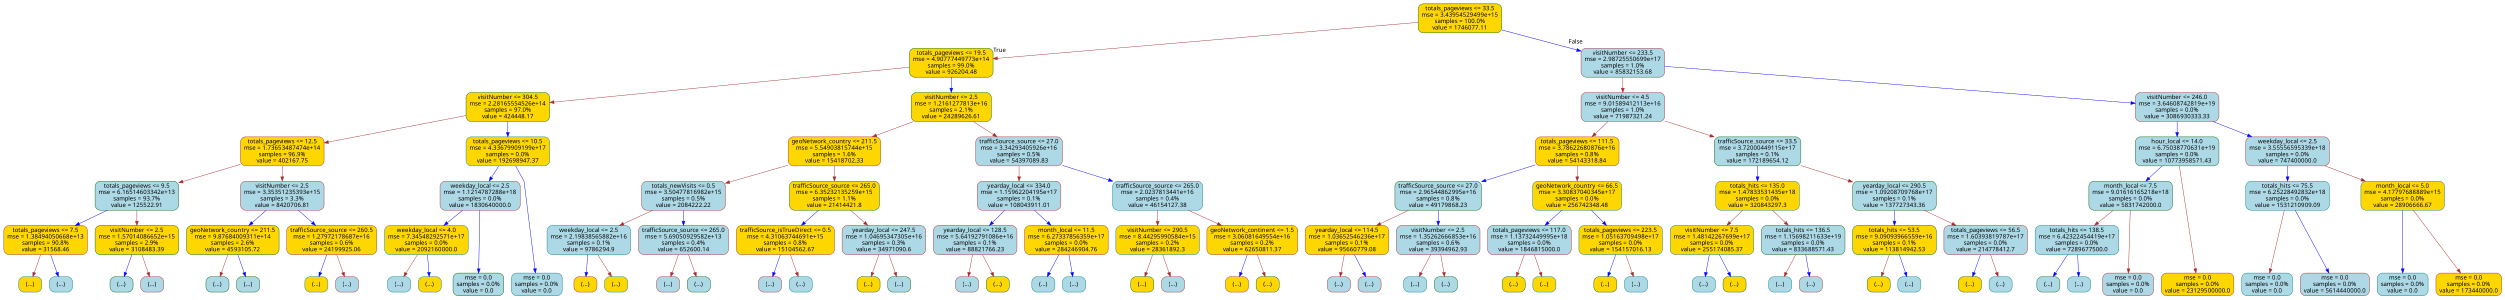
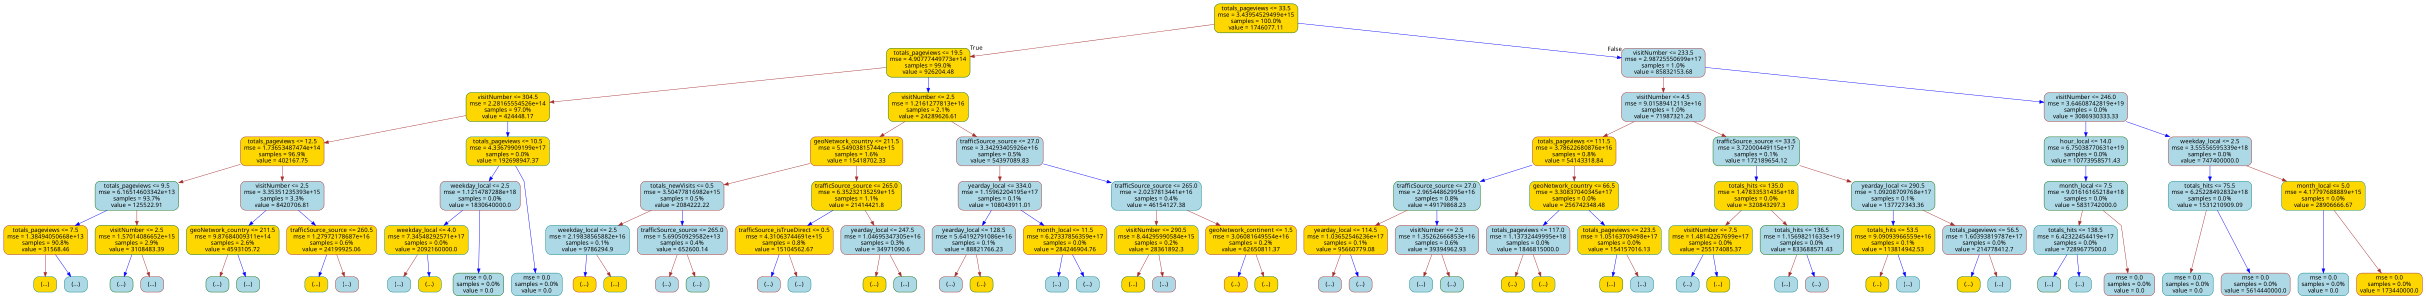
  digraph {
    ranksep=equally
    splines=polyline
    fontname="Noto Sans"
    node [color=brown fillcolor=lightblue fontname="Noto Sans" shape=box style="filled, rounded"]
    edge [fontname="Noto Sans" color=brown]
    n1 [color=darkgreen fillcolor=gold label="totals_pageviews <= 33.5\nmse = 3.43954529499e+15\nsamples = 100.0%\nvalue = 1746077.11"]
    n2 [color=darkgreen fillcolor=gold label="totals_pageviews <= 19.5\nmse = 4.90777449773e+14\nsamples = 99.0%\nvalue = 926204.48"]
    n3 [label="visitNumber <= 233.5\nmse = 2.98725550699e+17\nsamples = 1.0%\nvalue = 85832153.68"]
    n4 [color=darkgreen fillcolor=gold label="visitNumber <= 304.5\nmse = 2.28165554526e+14\nsamples = 97.0%\nvalue = 424448.17"]
    n5 [color=darkgreen fillcolor=gold label="visitNumber <= 2.5\nmse = 1.2161277813e+16\nsamples = 2.1%\nvalue = 24289626.61"]
    n6 [label="visitNumber <= 4.5\nmse = 9.01589412113e+16\nsamples = 1.0%\nvalue = 71987321.24"]
    n7 [label="visitNumber <= 246.0\nmse = 3.64608742819e+19\nsamples = 0.0%\nvalue = 3086930333.33"]
    n8 [fillcolor=gold label="totals_pageviews <= 12.5\nmse = 1.73653487474e+14\nsamples = 96.9%\nvalue = 402167.75"]
    n9 [color=teal fillcolor=gold label="totals_pageviews <= 10.5\nmse = 4.33679909199e+17\nsamples = 0.0%\nvalue = 192698947.37"]
    n10 [fillcolor=gold label="geoNetwork_country <= 211.5\nmse = 5.54903815744e+15\nsamples = 1.6%\nvalue = 15418702.33"]
    n11 [label="trafficSource_source <= 27.0\nmse = 3.34293405926e+16\nsamples = 0.5%\nvalue = 54397089.83"]
    n12 [fillcolor=gold label="totals_pageviews <= 111.5\nmse = 3.78622680876e+16\nsamples = 0.8%\nvalue = 54143318.84"]
    n13 [color=darkgreen label="trafficSource_source <= 33.5\nmse = 3.72000449115e+17\nsamples = 0.1%\nvalue = 172189654.12"]
    n14 [color=darkgreen label="hour_local <= 14.0\nmse = 6.75038770631e+19\nsamples = 0.0%\nvalue = 10773958571.43"]
    n15 [label="weekday_local <= 2.5\nmse = 3.55556595339e+18\nsamples = 0.0%\nvalue = 747400000.0"]
    n16 [color=darkgreen label="totals_pageviews <= 9.5\nmse = 6.16514603342e+13\nsamples = 93.7%\nvalue = 125522.91"]
    n17 [label="visitNumber <= 2.5\nmse = 3.35351235393e+15\nsamples = 3.3%\nvalue = 8420706.81"]
    n18 [label="weekday_local <= 2.5\nmse = 1.1214787288e+18\nsamples = 0.0%\nvalue = 1830640000.0"]
    n19 [label="totals_newVisits <= 0.5\nmse = 3.50477816982e+15\nsamples = 0.5%\nvalue = 2084222.22"]
    n20 [color=darkgreen fillcolor=gold label="trafficSource_source <= 265.0\nmse = 6.35232135259e+15\nsamples = 1.1%\nvalue = 21414421.8"]
    n21 [label="yearday_local <= 334.0\nmse = 1.15962204195e+17\nsamples = 0.1%\nvalue = 108043911.01"]
    n22 [color=teal label="trafficSource_source <= 265.0\nmse = 2.0237813441e+16\nsamples = 0.4%\nvalue = 46154127.38"]
    n23 [color=darkgreen label="trafficSource_source <= 27.0\nmse = 2.96544862995e+16\nsamples = 0.8%\nvalue = 49179868.23"]
    n24 [color=teal fillcolor=gold label="geoNetwork_country <= 66.5\nmse = 3.30837040345e+17\nsamples = 0.0%\nvalue = 256742348.48"]
    n25 [color=teal fillcolor=gold label="totals_hits <= 135.0\nmse = 1.47833531435e+18\nsamples = 0.0%\nvalue = 320843297.3"]
    n26 [color=darkgreen label="yearday_local <= 290.5\nmse = 1.09208709768e+17\nsamples = 0.1%\nvalue = 137727343.36"]
    n27 [color=darkgreen label="month_local <= 7.5\nmse = 9.01616165218e+18\nsamples = 0.0%\nvalue = 5831742000.0"]
    n28 [color=teal label="totals_hits <= 75.5\nmse = 6.25228492832e+18\nsamples = 0.0%\nvalue = 1531210909.09"]
    n29 [color=teal fillcolor=gold label="month_local <= 5.0\nmse = 4.17797688889e+15\nsamples = 0.0%\nvalue = 28906666.67"]
    n30 [fillcolor=gold label="totals_pageviews <= 7.5\nmse = 1.38494050668e+13\nsamples = 90.8%\nvalue = 31568.46"]
    n31 [color=darkgreen fillcolor=gold label="visitNumber <= 2.5\nmse = 1.57014086652e+15\nsamples = 2.9%\nvalue = 3108483.39"]
    n32 [color=darkgreen fillcolor=gold label="geoNetwork_country <= 211.5\nmse = 9.87684009311e+14\nsamples = 2.6%\nvalue = 4593105.72"]
    n33 [fillcolor=gold label="trafficSource_source <= 260.5\nmse = 1.27972178687e+16\nsamples = 0.6%\nvalue = 24199925.06"]
    n34 [color=teal fillcolor=gold label="weekday_local <= 4.0\nmse = 7.34548292571e+17\nsamples = 0.0%\nvalue = 2092160000.0"]
    n35 [color=teal label="weekday_local <= 2.5\nmse = 2.19838565882e+16\nsamples = 0.1%\nvalue = 9786294.9"]
    n36 [label="trafficSource_source <= 265.0\nmse = 5.69050929582e+13\nsamples = 0.4%\nvalue = 652600.14"]
    n37 [fillcolor=gold label="trafficSource_isTrueDirect <= 0.5\nmse = 4.31063744691e+15\nsamples = 0.8%\nvalue = 15104562.67"]
    n38 [label="yearday_local <= 247.5\nmse = 1.04695347305e+16\nsamples = 0.3%\nvalue = 34971090.6"]
    n39 [label="yearday_local <= 128.5\nmse = 5.64192791086e+16\nsamples = 0.1%\nvalue = 88821766.23"]
    n40 [fillcolor=gold label="month_local <= 11.5\nmse = 6.27337856359e+17\nsamples = 0.0%\nvalue = 284246904.76"]
    n41 [color=teal fillcolor=gold label="visitNumber <= 290.5\nmse = 8.44295990584e+15\nsamples = 0.2%\nvalue = 28361892.3"]
    n42 [fillcolor=gold label="geoNetwork_continent <= 1.5\nmse = 3.06081649554e+16\nsamples = 0.2%\nvalue = 62650811.37"]
    n43 [fillcolor=gold label="yearday_local <= 114.5\nmse = 1.03652546236e+17\nsamples = 0.1%\nvalue = 95660779.08"]
    n44 [label="visitNumber <= 2.5\nmse = 1.35262666853e+16\nsamples = 0.6%\nvalue = 39394962.93"]
    n45 [label="totals_pageviews <= 117.0\nmse = 1.13732449995e+18\nsamples = 0.0%\nvalue = 1846815000.0"]
    n46 [color=teal fillcolor=gold label="totals_pageviews <= 223.5\nmse = 1.05163709498e+17\nsamples = 0.0%\nvalue = 154157016.13"]
    n47 [color=teal fillcolor=gold label="visitNumber <= 7.5\nmse = 1.48142267699e+17\nsamples = 0.0%\nvalue = 255174085.37"]
    n48 [color=darkgreen label="totals_hits <= 136.5\nmse = 1.15698211633e+19\nsamples = 0.0%\nvalue = 833688571.43"]
    n49 [color=darkgreen fillcolor=gold label="totals_hits <= 53.5\nmse = 9.09093966559e+16\nsamples = 0.1%\nvalue = 113814942.53"]
    n50 [label="totals_pageviews <= 56.5\nmse = 1.60393819787e+17\nsamples = 0.0%\nvalue = 214778412.7"]
    n51 [color=teal label="totals_hits <= 138.5\nmse = 6.42322454419e+17\nsamples = 0.0%\nvalue = 7289677500.0"]
    n52 [color=teal fillcolor=gold label="(...)"]
    n53 [color=teal label="(...)"]
    n54 [color=darkgreen label="(...)"]
    n55 [label="(...)"]
    n56 [color=darkgreen label="(...)"]
    n57 [color=darkgreen label="(...)"]
    n58 [color=teal fillcolor=gold label="(...)"]
    n59 [label="(...)"]
    n60 [color=teal label="mse = 0.0\nsamples = 0.0%\nvalue = 0.0"]
    n61 [color=darkgreen label="mse = 0.0\nsamples = 0.0%\nvalue = 0.0"]
    n62 [color=teal label="(...)"]
    n63 [color=teal fillcolor=gold label="(...)"]
    n64 [fillcolor=gold label="(...)"]
    n65 [color=teal fillcolor=gold label="(...)"]
    n66 [label="(...)"]
    n67 [color=darkgreen label="(...)"]
    n68 [label="(...)"]
    n69 [color=teal label="(...)"]
    n70 [color=darkgreen fillcolor=gold label="(...)"]
    n71 [color=darkgreen label="(...)"]
    n72 [label="(...)"]
    n73 [color=darkgreen fillcolor=gold label="(...)"]
    n74 [color=teal label="(...)"]
    n75 [color=teal label="(...)"]
    n76 [color=darkgreen fillcolor=gold label="(...)"]
    n77 [label="(...)"]
    n78 [fillcolor=gold label="(...)"]
    n79 [color=darkgreen fillcolor=gold label="(...)"]
    n80 [label="(...)"]
    n81 [label="(...)"]
    n82 [color=teal label="(...)"]
    n83 [color=darkgreen label="(...)"]
    n84 [color=darkgreen fillcolor=gold label="(...)"]
    n85 [color=teal fillcolor=gold label="(...)"]
    n86 [color=darkgreen fillcolor=gold label="(...)"]
    n87 [color=teal label="(...)"]
    n88 [color=teal label="(...)"]
    n89 [color=darkgreen fillcolor=gold label="(...)"]
    n90 [color=teal label="(...)"]
    n91 [label="(...)"]
    n92 [color=darkgreen fillcolor=gold label="(...)"]
    n93 [color=teal label="(...)"]
    n94 [color=darkgreen fillcolor=gold label="(...)"]
    n95 [color=teal label="(...)"]
    n96 [color=darkgreen label="(...)"]
    n97 [color=teal label="(...)"]
    n98 [label="mse = 0.0\nsamples = 0.0%\nvalue = 0.0"]
-   n99 [fillcolor=gold label="mse = 0.0\nsamples = 0.0%\nvalue = 23129500000.0"]
    n100 [color=teal label="mse = 0.0\nsamples = 0.0%\nvalue = 0.0"]
    n101 [label="mse = 0.0\nsamples = 0.0%\nvalue = 5614440000.0"]
    n102 [color=teal label="mse = 0.0\nsamples = 0.0%\nvalue = 0.0"]
    n103 [fillcolor=gold label="mse = 0.0\nsamples = 0.0%\nvalue = 173440000.0"]
    subgraph sub_1 {
      rank=same
      n1
    }
    subgraph sub_2 {
      rank=same
      n2
      n3
    }
    subgraph sub_3 {
      rank=same
      n4
      n5
      n6
      n7
    }
    subgraph sub_4 {
      rank=same
      n8
      n9
      n10
      n11
      n12
      n13
      n14
      n15
    }
    subgraph sub_5 {
      rank=same
      n16
      n17
      n18
      n19
      n20
      n21
      n22
      n23
      n24
      n25
      n26
      n27
      n28
      n29
    }
    subgraph sub_6 {
      rank=same
      n30
      n31
      n32
      n33
      n34
      n35
      n36
      n37
      n38
      n39
      n40
      n41
      n42
      n43
      n44
      n45
      n46
      n47
      n48
      n49
      n50
      n51
    }
    subgraph sub_7 {
      rank=same
      n52
      n53
      n54
      n55
      n56
      n57
      n58
      n59
      n60
      n61
      n62
      n63
      n64
      n65
      n66
      n67
      n68
      n69
      n70
      n71
      n72
      n73
      n74
      n75
      n76
      n77
      n78
      n79
      n80
      n81
      n82
      n83
      n84
      n85
      n86
      n87
      n88
      n89
      n90
      n91
      n92
      n93
      n94
      n95
      n96
      n97
      n98
-     n99
      n100
      n101
      n102
      n103
    }
    n1 -> n2 [headlabel=True labelangle=45 labeldistance=2.5]
    n1 -> n3 [headlabel=False labelangle=-45 labeldistance=2.5 color=blue]
    n2 -> n4
    n2 -> n5 [color=blue]
    n3 -> n6
    n3 -> n7 [color=blue]
    n4 -> n8
    n4 -> n9 [color=blue]
    n5 -> n10
    n5 -> n11
    n6 -> n12
    n6 -> n13
    n7 -> n14 [color=blue]
    n7 -> n15 [color=blue]
    n8 -> n16
    n8 -> n17
    n9 -> n18 [color=blue]
    n9 -> n60 [color=blue]
    n10 -> n19
    n10 -> n20
    n11 -> n21
    n11 -> n22 [color=blue]
    n12 -> n23 [color=blue]
    n12 -> n24
    n13 -> n25 [color=blue]
    n13 -> n26
    n14 -> n27 [color=blue]
-   n14 -> n99
    n15 -> n28 [color=blue]
    n15 -> n29
    n16 -> n30 [color=blue]
    n16 -> n31
    n17 -> n32 [color=blue]
    n17 -> n33 [color=blue]
    n18 -> n34 [color=blue]
    n18 -> n61 [color=blue]
    n19 -> n35
    n19 -> n36 [color=blue]
    n20 -> n37 [color=blue]
    n20 -> n38
    n21 -> n39 [color=blue]
    n21 -> n40 [color=blue]
    n22 -> n41
    n22 -> n42
    n23 -> n43
    n23 -> n44 [color=blue]
    n24 -> n45 [color=blue]
    n24 -> n46 [color=blue]
    n25 -> n47
    n25 -> n48
    n26 -> n49 [color=blue]
    n26 -> n50
    n27 -> n51
    n27 -> n98
    n28 -> n100
    n28 -> n101 [color=blue]
    n29 -> n102 [color=blue]
    n29 -> n103
    n30 -> n52
    n30 -> n53 [color=blue]
    n31 -> n54 [color=blue]
    n31 -> n55
    n32 -> n56
    n32 -> n57 [color=blue]
    n33 -> n58 [color=blue]
    n33 -> n59
    n34 -> n62
    n34 -> n63 [color=blue]
    n35 -> n64 [color=blue]
    n35 -> n65
    n36 -> n66
    n36 -> n67
    n37 -> n68 [color=blue]
    n37 -> n69
    n38 -> n70
    n38 -> n71
    n39 -> n72
    n39 -> n73
    n40 -> n74 [color=blue]
    n40 -> n75 [color=blue]
    n41 -> n76
    n41 -> n77
    n42 -> n78 [color=blue]
    n42 -> n79
    n43 -> n80
    n43 -> n81 [color=blue]
    n44 -> n82
    n44 -> n83
    n45 -> n84
    n45 -> n85
    n46 -> n86 [color=blue]
    n46 -> n87
    n47 -> n88 [color=blue]
    n47 -> n89 [color=blue]
    n48 -> n90
    n48 -> n91 [color=blue]
    n49 -> n92
    n49 -> n93 [color=blue]
    n50 -> n94 [color=blue]
    n50 -> n95
    n51 -> n96 [color=blue]
    n51 -> n97 [color=blue]
  }
